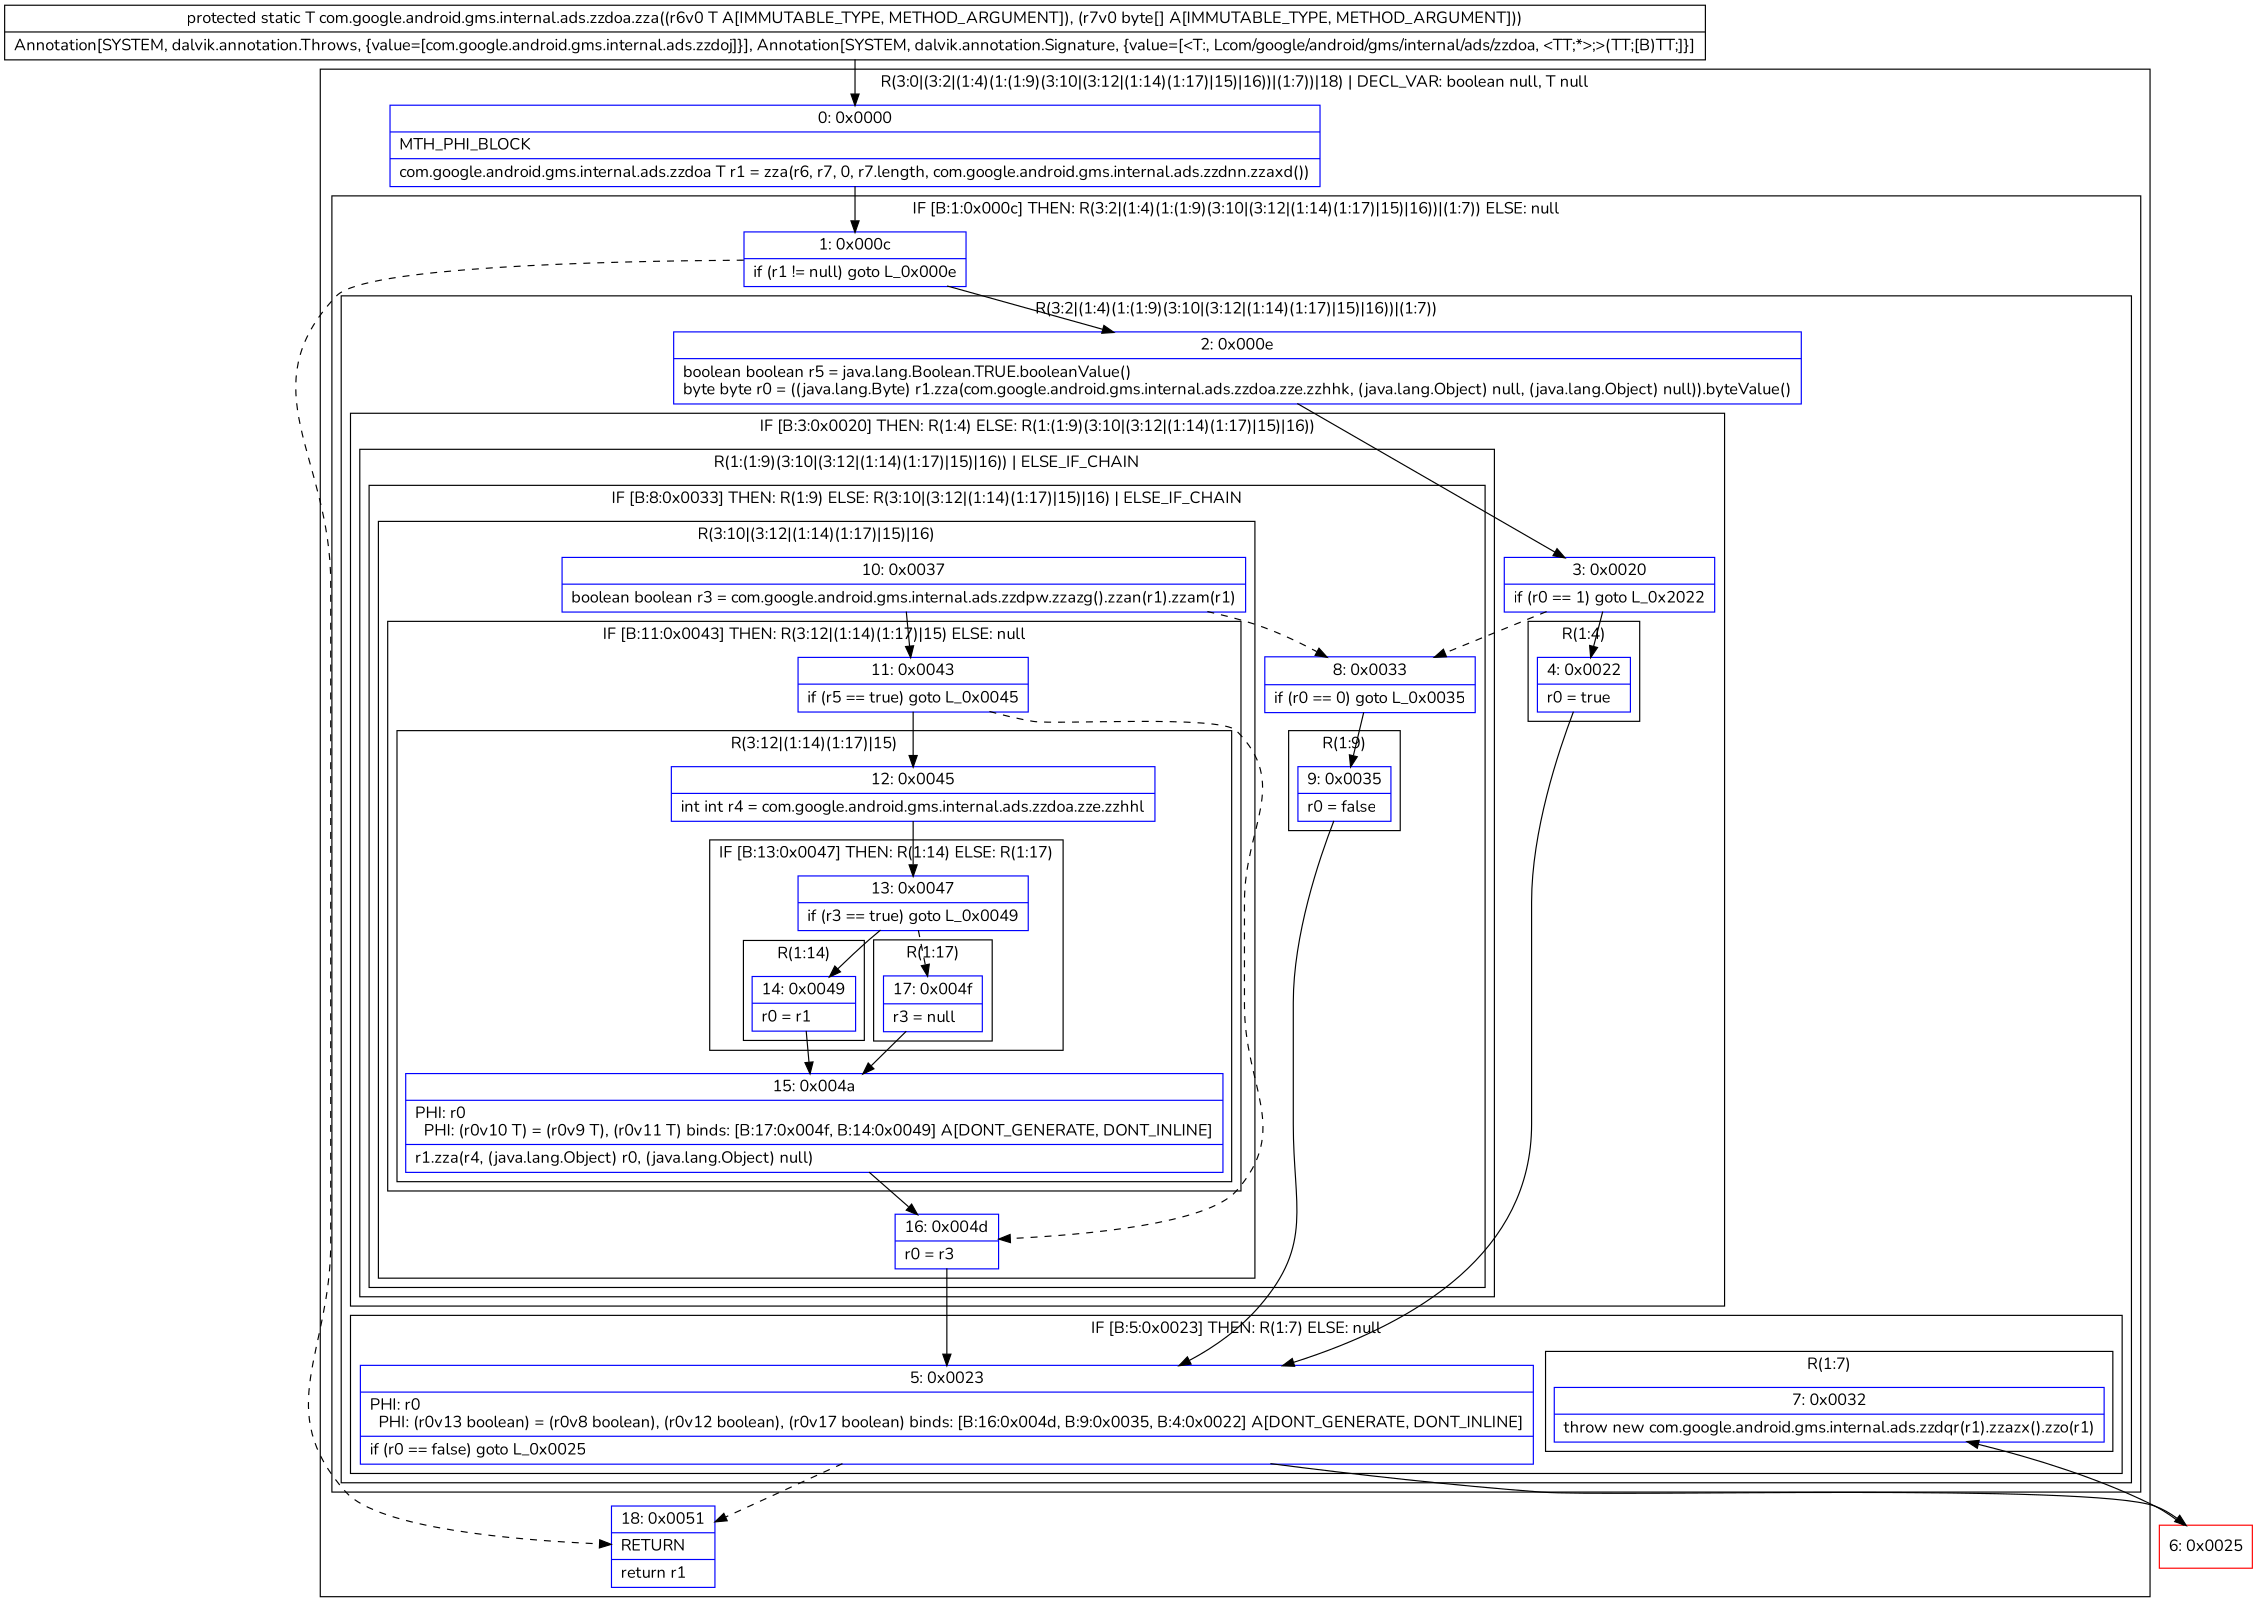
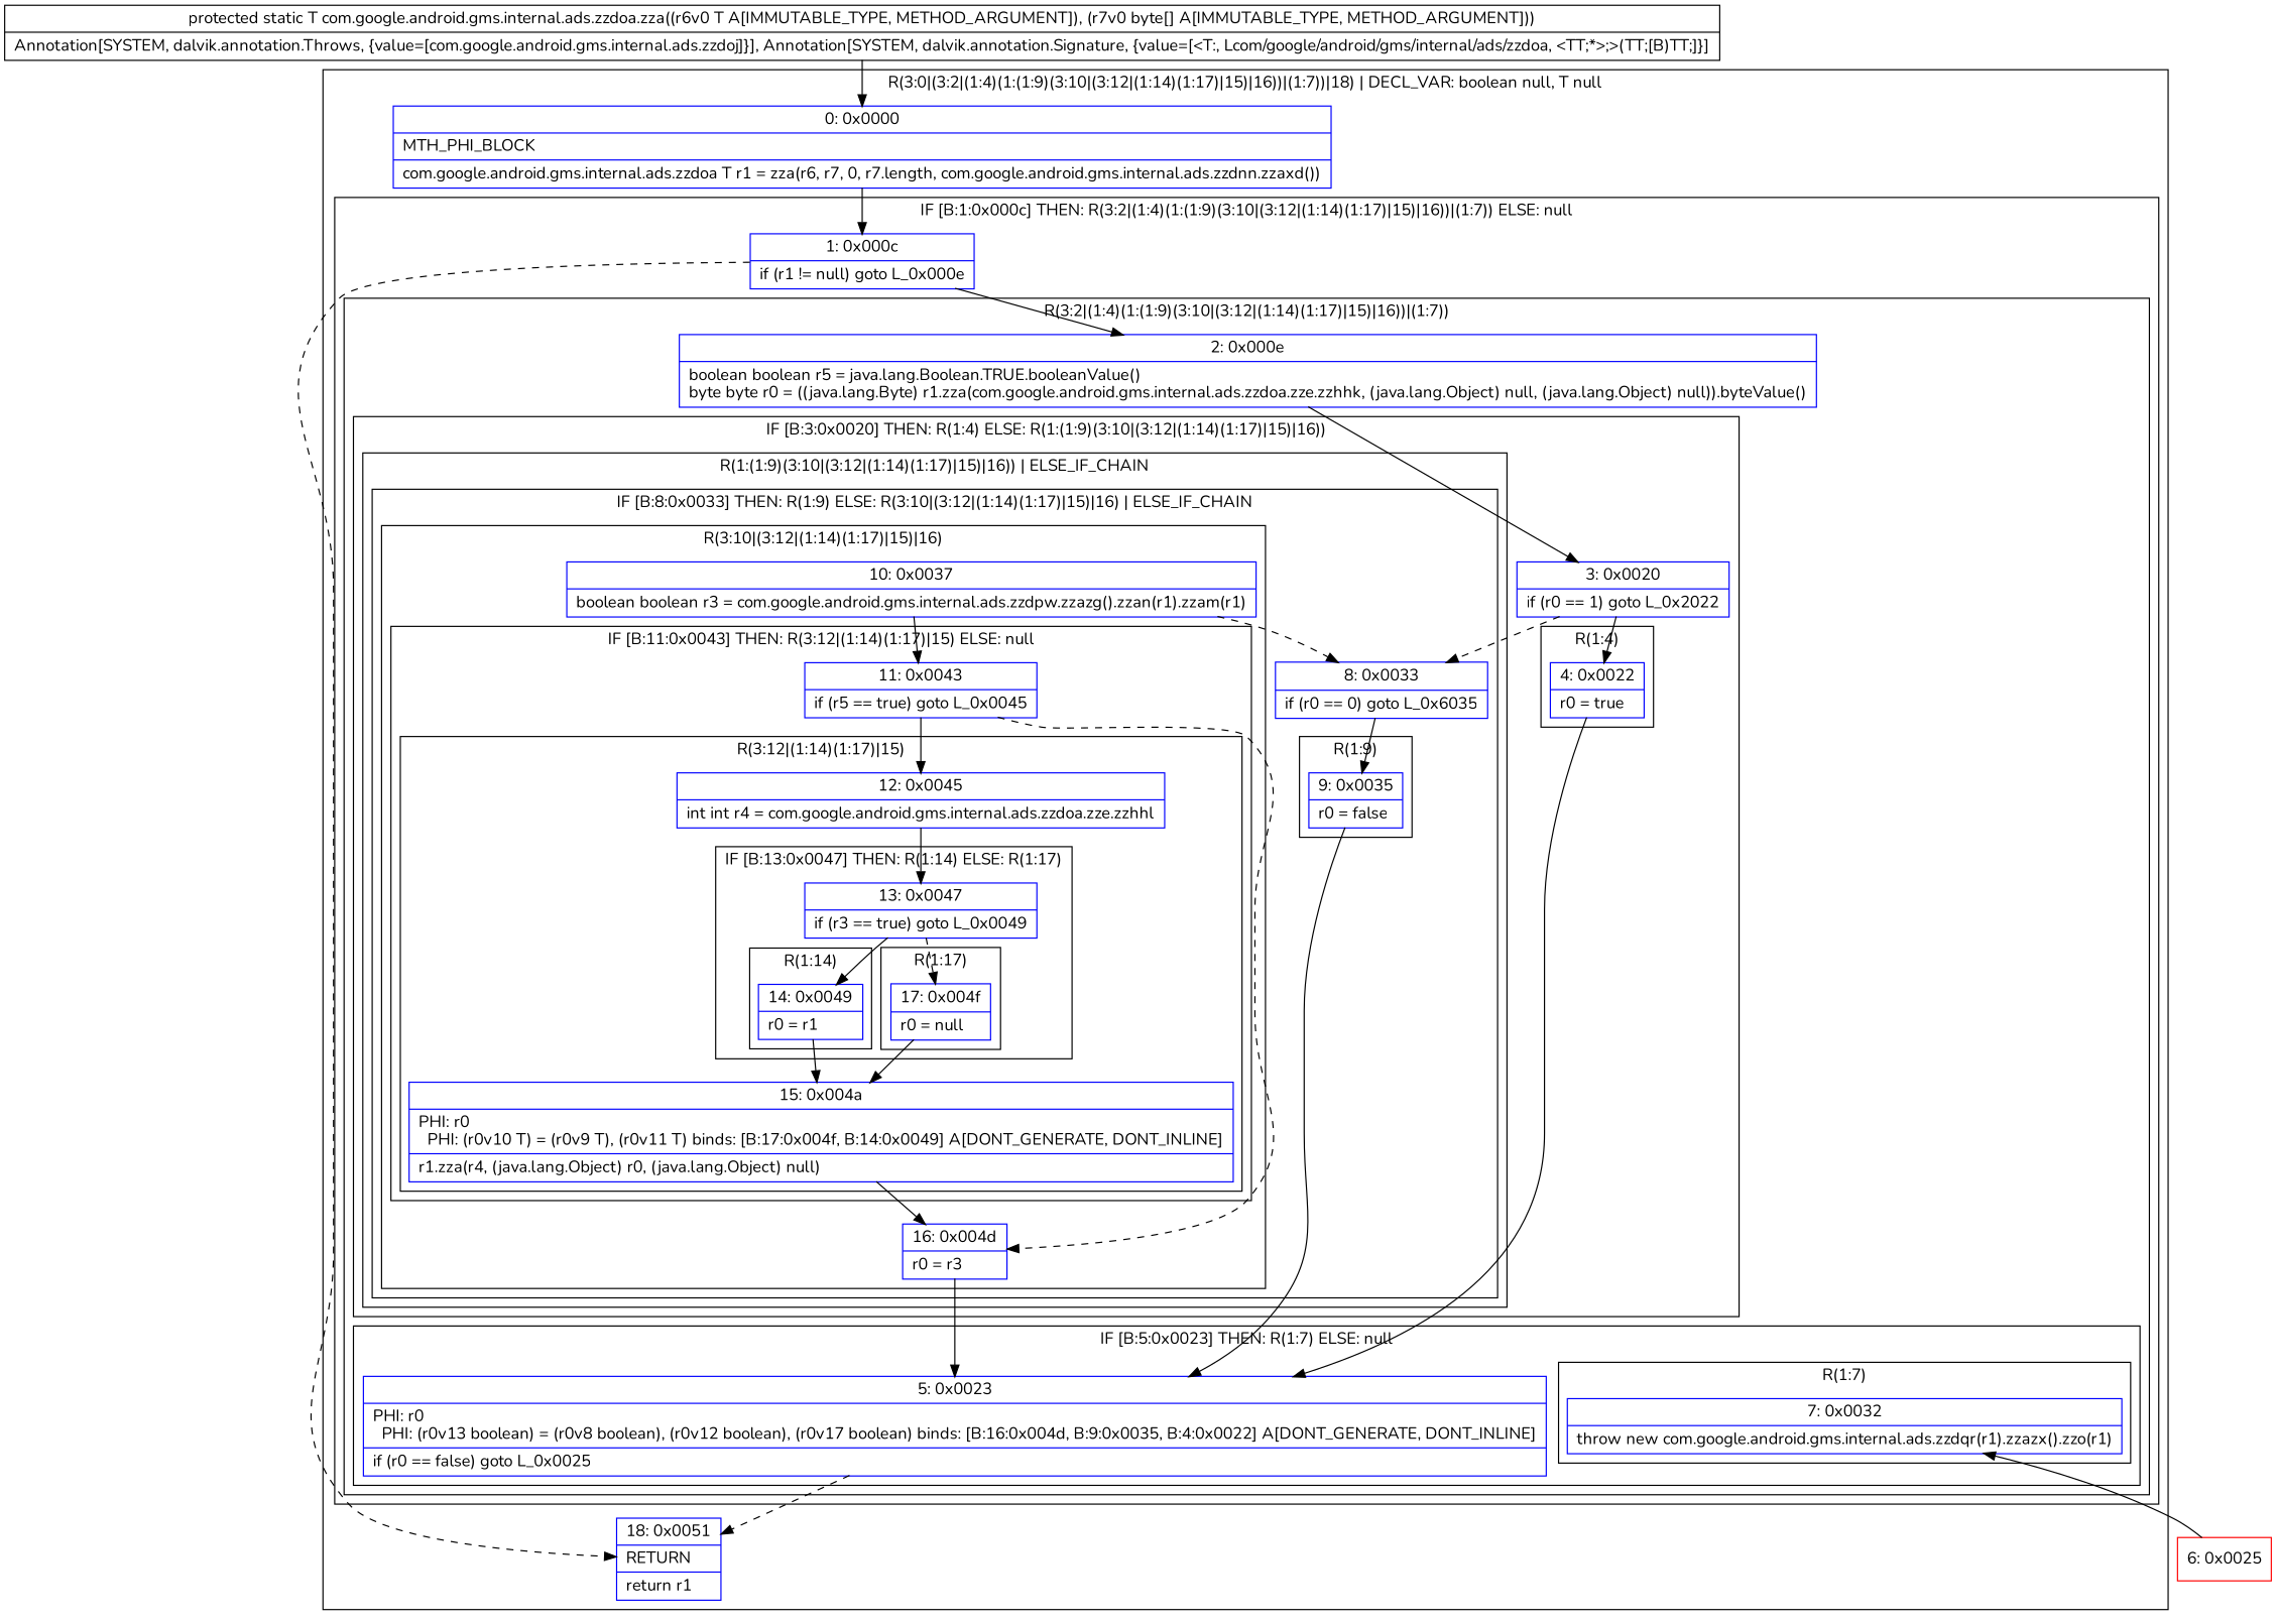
  digraph {
    fontname=Nunito
    node [color=blue fontname=Nunito shape=record]
    edge [fontname=Nunito]
    n1 [label="{4\:\ 0x0022|r0 = true\l}"]
    n2 [label="{9\:\ 0x0035|r0 = false\l}"]
    n3 [label="{14\:\ 0x0049|r0 = r1\l}"]
-   n4 [label="{17\:\ 0x004f|r3 = null\l}"]
+   n4 [label="{17\:\ 0x004f|r0 = null\l}"]
    n5 [label="{13\:\ 0x0047|if (r3 == true) goto L_0x0049\l}"]
    n6 [label="{12\:\ 0x0045|int int r4 = com.google.android.gms.internal.ads.zzdoa.zze.zzhhl\l}"]
    n7 [label="{15\:\ 0x004a|PHI: r0 \l  PHI: (r0v10 T) = (r0v9 T), (r0v11 T) binds: [B:17:0x004f, B:14:0x0049] A[DONT_GENERATE, DONT_INLINE]\l|r1.zza(r4, (java.lang.Object) r0, (java.lang.Object) null)\l}"]
    n8 [label="{11\:\ 0x0043|if (r5 == true) goto L_0x0045\l}"]
    n9 [label="{10\:\ 0x0037|boolean boolean r3 = com.google.android.gms.internal.ads.zzdpw.zzazg().zzan(r1).zzam(r1)\l}"]
    n10 [label="{16\:\ 0x004d|r0 = r3\l}"]
-   n11 [label="{8\:\ 0x0033|if (r0 == 0) goto L_0x0035\l}"]
+   n11 [label="{8\:\ 0x0033|if (r0 == 0) goto L_0x6035\l}"]
    n12 [label="{3\:\ 0x0020|if (r0 == 1) goto L_0x2022\l}"]
    n13 [label="{7\:\ 0x0032|throw new com.google.android.gms.internal.ads.zzdqr(r1).zzazx().zzo(r1)\l}"]
    n14 [label="{5\:\ 0x0023|PHI: r0 \l  PHI: (r0v13 boolean) = (r0v8 boolean), (r0v12 boolean), (r0v17 boolean) binds: [B:16:0x004d, B:9:0x0035, B:4:0x0022] A[DONT_GENERATE, DONT_INLINE]\l|if (r0 == false) goto L_0x0025\l}"]
    n15 [label="{2\:\ 0x000e|boolean boolean r5 = java.lang.Boolean.TRUE.booleanValue()\lbyte byte r0 = ((java.lang.Byte) r1.zza(com.google.android.gms.internal.ads.zzdoa.zze.zzhhk, (java.lang.Object) null, (java.lang.Object) null)).byteValue()\l}"]
    n16 [label="{1\:\ 0x000c|if (r1 != null) goto L_0x000e\l}"]
    n17 [label="{0\:\ 0x0000|MTH_PHI_BLOCK\l|com.google.android.gms.internal.ads.zzdoa T r1 = zza(r6, r7, 0, r7.length, com.google.android.gms.internal.ads.zzdnn.zzaxd())\l}"]
    n18 [label="{18\:\ 0x0051|RETURN\l|return r1\l}"]
    n19 [color=red label="{6\:\ 0x0025}"]
    n20 [label="{protected static T com.google.android.gms.internal.ads.zzdoa.zza((r6v0 T A[IMMUTABLE_TYPE, METHOD_ARGUMENT]), (r7v0 byte[] A[IMMUTABLE_TYPE, METHOD_ARGUMENT]))  | Annotation[SYSTEM, dalvik.annotation.Throws, \{value=[com.google.android.gms.internal.ads.zzdoj]\}], Annotation[SYSTEM, dalvik.annotation.Signature, \{value=[\<T:, Lcom\/google\/android\/gms\/internal\/ads\/zzdoa, \<TT;*\>;\>(TT;[B)TT;]\}]\l}" color=""]
    subgraph cluster_1 {
      label="R(3:0|(3:2|(1:4)(1:(1:9)(3:10|(3:12|(1:14)(1:17)|15)|16))|(1:7))|18) | DECL_VAR: boolean null, T null\l"
      n17
      n18
      subgraph cluster_2 {
        label="IF [B:1:0x000c] THEN: R(3:2|(1:4)(1:(1:9)(3:10|(3:12|(1:14)(1:17)|15)|16))|(1:7)) ELSE: null"
        n16
        subgraph cluster_3 {
          label="R(3:2|(1:4)(1:(1:9)(3:10|(3:12|(1:14)(1:17)|15)|16))|(1:7))"
          n15
          subgraph cluster_4 {
            label="IF [B:3:0x0020] THEN: R(1:4) ELSE: R(1:(1:9)(3:10|(3:12|(1:14)(1:17)|15)|16))"
            n12
            subgraph cluster_5 {
              label="R(1:4)"
              n1
            }
            subgraph cluster_6 {
              label="R(1:(1:9)(3:10|(3:12|(1:14)(1:17)|15)|16)) | ELSE_IF_CHAIN\l"
              subgraph cluster_7 {
                label="IF [B:8:0x0033] THEN: R(1:9) ELSE: R(3:10|(3:12|(1:14)(1:17)|15)|16) | ELSE_IF_CHAIN\l"
                n11
                subgraph cluster_8 {
                  label="R(1:9)"
                  n2
                }
                subgraph cluster_9 {
                  label="R(3:10|(3:12|(1:14)(1:17)|15)|16)"
                  n9
                  n10
                  subgraph cluster_10 {
                    label="IF [B:11:0x0043] THEN: R(3:12|(1:14)(1:17)|15) ELSE: null"
                    n8
                    subgraph cluster_11 {
                      label="R(3:12|(1:14)(1:17)|15)"
                      n6
                      n7
                      subgraph cluster_12 {
                        label="IF [B:13:0x0047] THEN: R(1:14) ELSE: R(1:17)"
                        n5
                        subgraph cluster_13 {
                          label="R(1:14)"
                          n3
                        }
                        subgraph cluster_14 {
                          label="R(1:17)"
                          n4
                        }
                      }
                    }
                  }
                }
              }
            }
          }
          subgraph cluster_15 {
            label="IF [B:5:0x0023] THEN: R(1:7) ELSE: null"
            n14
            subgraph cluster_16 {
              label="R(1:7)"
              n13
            }
          }
        }
      }
    }
    n1 -> n14
    n2 -> n14
    n3 -> n7
    n4 -> n7
    n5 -> n3
    n5 -> n4 [style=dashed]
    n6 -> n5
    n7 -> n10
    n8 -> n6
    n8 -> n10 [style=dashed]
    n9 -> n8
    n9 -> n11 [style=dashed]
    n10 -> n14
    n11 -> n2
    n12 -> n1
    n12 -> n11 [style=dashed]
    n14 -> n18 [style=dashed]
-   n14 -> n19
    n15 -> n12
    n16 -> n15
    n16 -> n18 [style=dashed]
    n17 -> n16
    n19 -> n13
    n20 -> n17
  }
